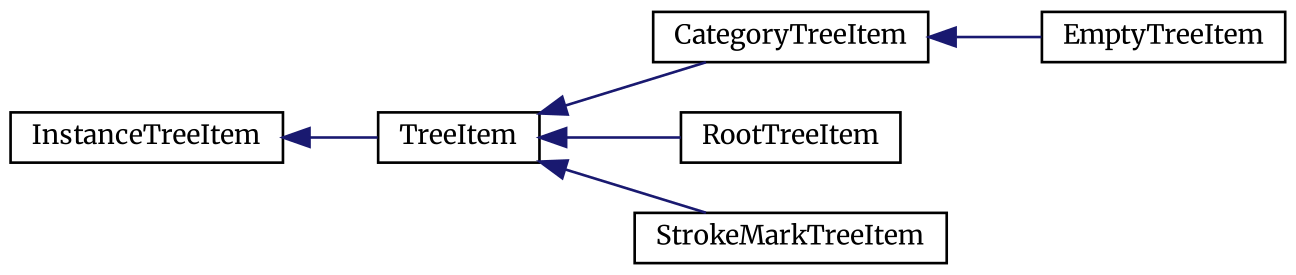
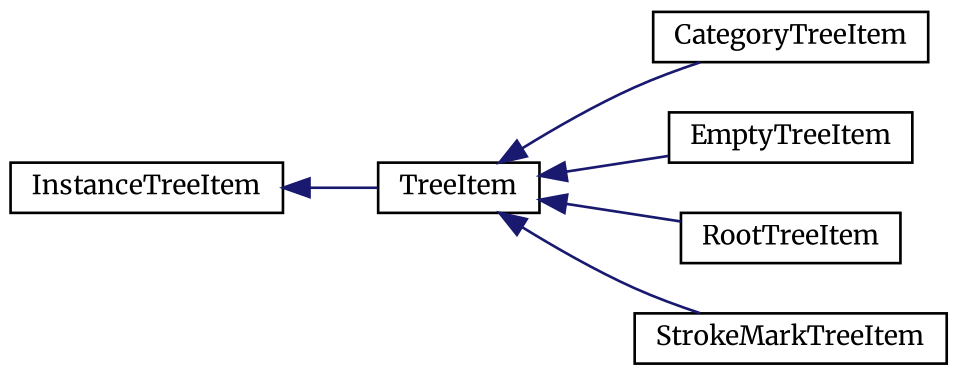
  digraph {
    fontname=Merriweather
    rankdir=LR
    node [color=black fillcolor=white fontname=Merriweather fontsize=10 shape=record style=filled]
    edge [color=midnightblue dir=back fontname=Merriweather fontsize=10 labelfontname=Helvetica labelfontsize=10 style=solid]
    n1 [height=0.2 label=TreeItem width=0.4]
    n2 [height=0.2 label=CategoryTreeItem width=0.4]
    n3 [height=0.2 label=EmptyTreeItem width=0.4]
    n4 [height=0.2 label=RootTreeItem width=0.4]
    n5 [height=0.2 label=StrokeMarkTreeItem width=0.4]
    n6 [height=0.2 label=InstanceTreeItem width=0.4]
    n1 -> n2
-   n2 -> n3
+   n1 -> n3
    n1 -> n4
    n1 -> n5
    n6 -> n1
  }
